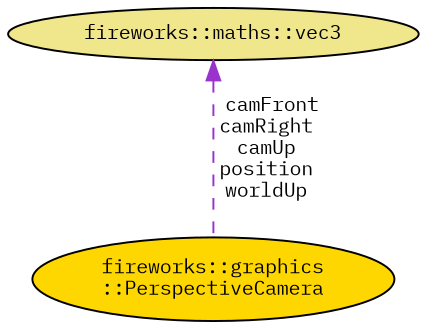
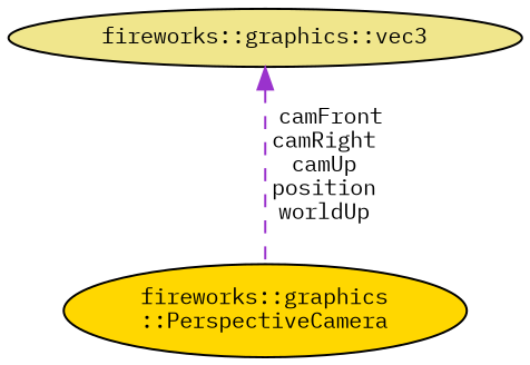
  digraph {
    fontname="IBM Plex Mono"
    node [color=black fontname="IBM Plex Mono" fontsize=10 shape=ellipse style=filled]
    n1 [fillcolor=gold fontcolor=black height=0.2 label="fireworks::graphics\l::PerspectiveCamera" width=0.4]
-   n2 [fillcolor=khaki height=0.2 label="fireworks::maths::vec3" width=0.4]
+   n2 [fillcolor=khaki height=0.2 label="fireworks::graphics::vec3" width=0.4]
    n2 -> n1 [color=darkorchid3 dir=back fontname="IBM Plex Mono" fontsize=10 label=" camFront\ncamRight\ncamUp\nposition\nworldUp" labelfontname=Helvetica labelfontsize=10 style=dashed]
  }
